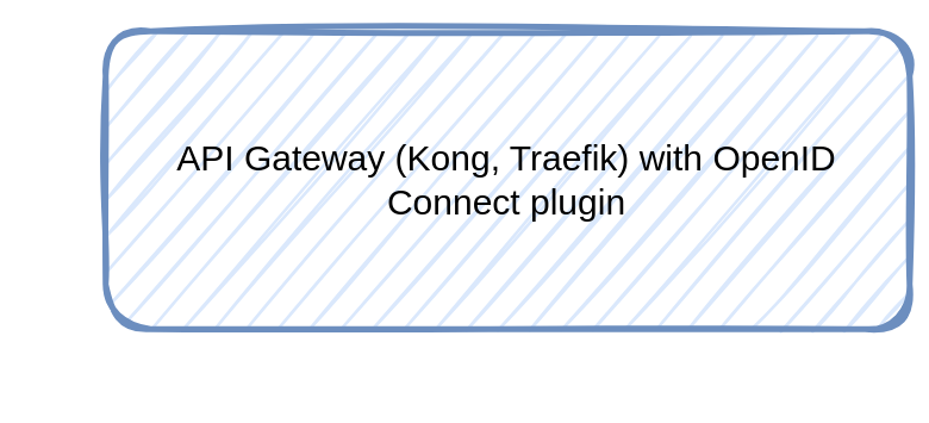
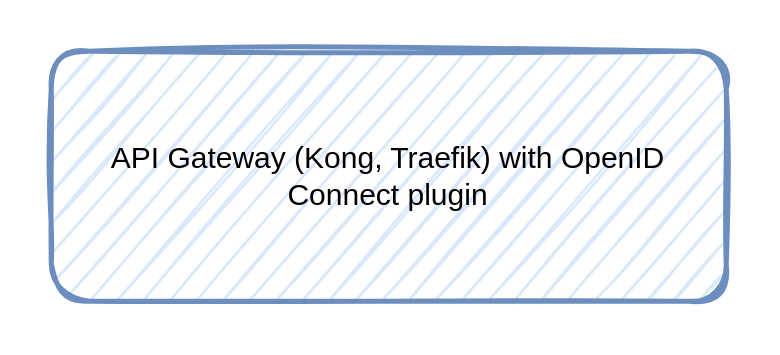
  <mxCell id="0" />
  <mxCell id="1" parent="0" />
- <mxCell id="2" value="API Gateway (Kong, Traefik) with OpenID Connect plugin" style="rounded=1;whiteSpace=wrap;html=1;sketch=1;fillColor=#dae8fc;strokeColor=#6c8ebf;strokeWidth=2;glass=0;shadow=0;" vertex="1" parent="1"><mxGeometry x="35" y="10" width="270" height="100" as="geometry" /></mxCell>
+ <mxCell id="2" value="API Gateway (Kong, Traefik) with OpenID Connect plugin" style="rounded=1;whiteSpace=wrap;html=1;sketch=1;fillColor=#dae8fc;strokeColor=#6c8ebf;strokeWidth=2;glass=0;shadow=0;" vertex="1" parent="1"><mxGeometry x="20" y="20" width="270" height="100" as="geometry" /></mxCell>
